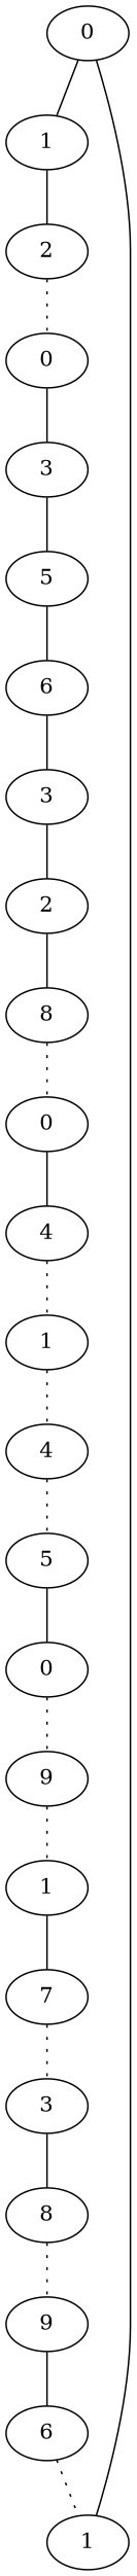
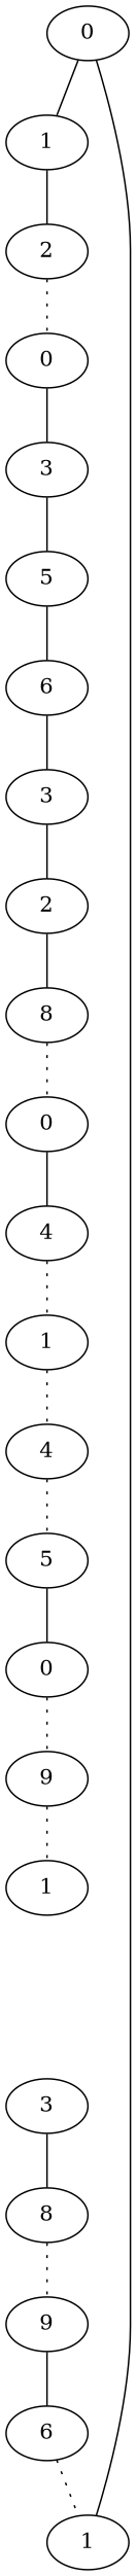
  graph {
    fontname="DejaVu Serif"
    node [fontname="DejaVu Serif"]
    edge [fontname="DejaVu Serif"]
    n1 [label=0]
    n2 [label=1]
    n3 [label=1]
    n4 [label=2]
    n5 [label=0]
    n6 [label=3]
    n7 [label=5]
    n8 [label=6]
    n9 [label=3]
    n10 [label=2]
    n11 [label=8]
    n12 [label=0]
    n13 [label=4]
    n14 [label=1]
    n15 [label=4]
    n16 [label=5]
    n17 [label=0]
    n18 [label=9]
    n19 [label=1]
-   n20 [label=7]
    n21 [label=3]
    n22 [label=8]
    n23 [label=9]
    n24 [label=6]
    n1 -- n2
    n1 -- n3
    n2 -- n4
    n4 -- n5 [style=dotted]
    n5 -- n6
    n6 -- n7
    n7 -- n8
    n8 -- n9
    n9 -- n10
    n10 -- n11
    n11 -- n12 [style=dotted]
    n12 -- n13
    n13 -- n14 [style=dotted]
    n14 -- n15 [style=dotted]
    n15 -- n16 [style=dotted]
    n16 -- n17
    n17 -- n18 [style=dotted]
    n18 -- n19 [style=dotted]
-   n19 -- n20
-   n20 -- n21 [style=dotted]
    n21 -- n22
    n22 -- n23 [style=dotted]
    n23 -- n24
    n24 -- n3 [style=dotted]
  }
